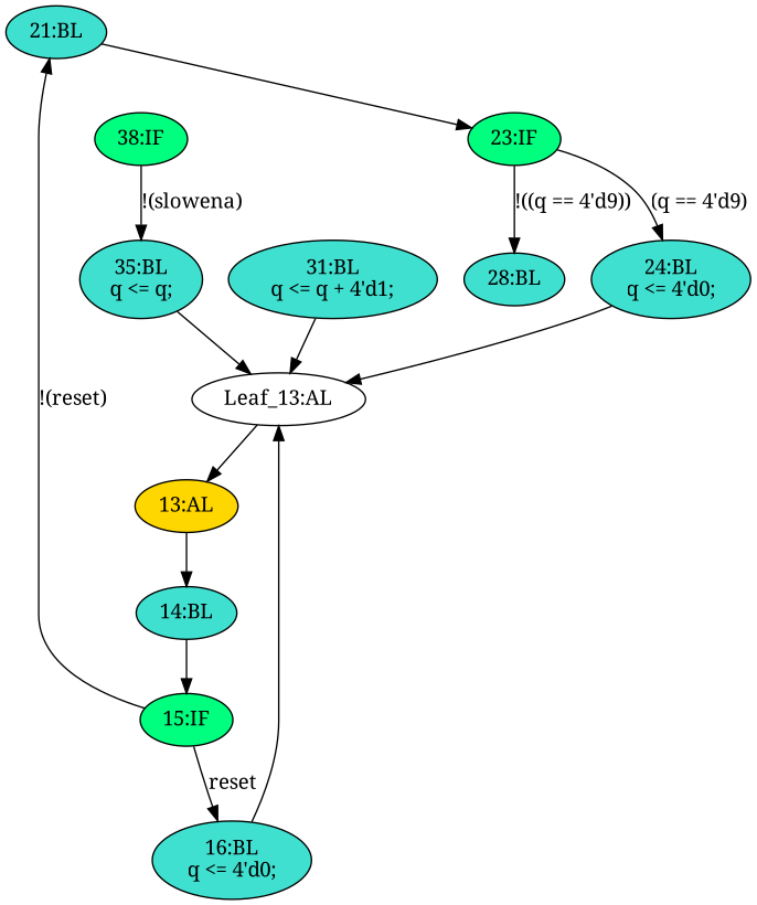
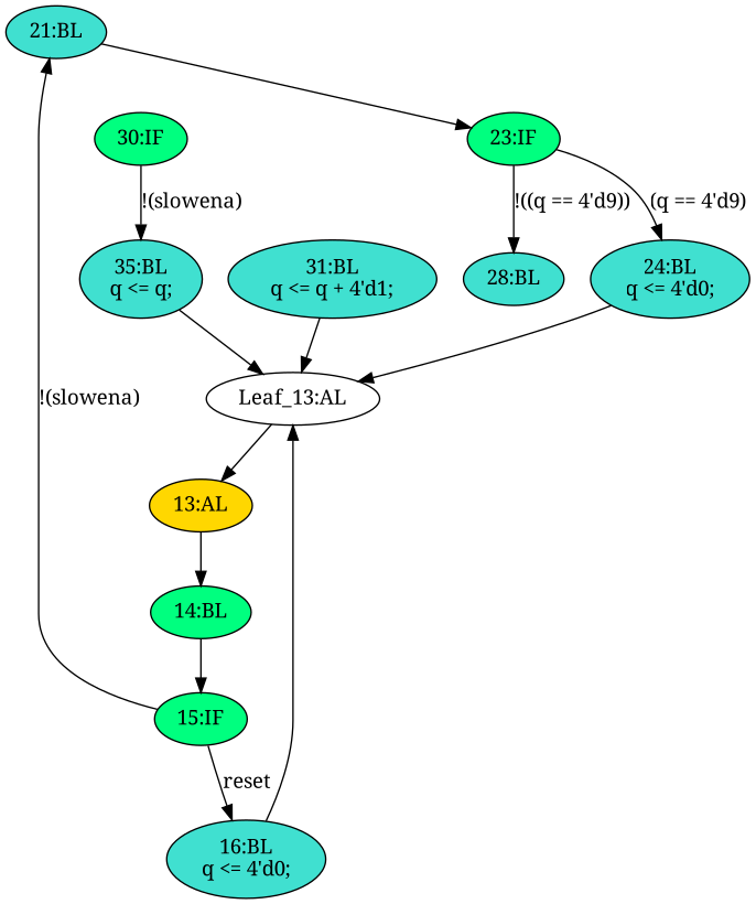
  strict digraph {
    fontname="Noto Serif"
    node [fillcolor=turquoise fontname="Noto Serif" statements="[]" style=filled typ=Block]
    edge [cond="[]" fontname="Noto Serif" lineno=None]
    n1 [ast="<pyverilog.vparser.ast.Block object at 0x7fca77063790>" label="21:BL"]
    n2 [ast="<pyverilog.vparser.ast.IfStatement object at 0x7fca76dce550>" fillcolor=springgreen label="23:IF" typ=IfStatement]
    n3 [ast="<pyverilog.vparser.ast.Block object at 0x7fca77063210>" label="24:BL\nq <= 4'd0;" statements="[<pyverilog.vparser.ast.NonblockingSubstitution object at 0x7fca76dcecd0>]"]
    n4 [ast="<pyverilog.vparser.ast.Block object at 0x7fca76dce4d0>" label="28:BL"]
    n5 [def_var="['q']" label="Leaf_13:AL" fillcolor="" statements="" style="" typ=""]
    n6 [ast="<pyverilog.vparser.ast.Block object at 0x7fca77071390>" label="31:BL\nq <= q + 4'd1;" statements="[<pyverilog.vparser.ast.NonblockingSubstitution object at 0x7fca7707dd10>]"]
    n7 [ast="<pyverilog.vparser.ast.Always object at 0x7fca770f5790>" clk_sens=True fillcolor=gold label="13:AL" sens="['clk', 'reset']" typ=Always use_var="['reset', 'q', 'slowena']"]
-   n8 [ast="<pyverilog.vparser.ast.Block object at 0x7fca770771d0>" label="14:BL"]
+   n8 [ast="<pyverilog.vparser.ast.Block object at 0x7fca770771d0>" fillcolor=springgreen label="14:BL"]
    n9 [ast="<pyverilog.vparser.ast.Block object at 0x7fca77066750>" label="35:BL\nq <= q;" statements="[<pyverilog.vparser.ast.NonblockingSubstitution object at 0x7fca77066150>]"]
    n10 [ast="<pyverilog.vparser.ast.IfStatement object at 0x7fca77063d10>" fillcolor=springgreen label="15:IF" typ=IfStatement]
    n11 [ast="<pyverilog.vparser.ast.Block object at 0x7fca770f5e10>" label="16:BL\nq <= 4'd0;" statements="[<pyverilog.vparser.ast.NonblockingSubstitution object at 0x7fca76dd6bd0>]"]
-   n12 [ast="<pyverilog.vparser.ast.IfStatement object at 0x7fca77066e90>" fillcolor=springgreen label="38:IF" typ=IfStatement]
+   n12 [ast="<pyverilog.vparser.ast.IfStatement object at 0x7fca77066e90>" fillcolor=springgreen label="30:IF" typ=IfStatement]
    n1 -> n2
    n2 -> n3 [cond="['q']" label="(q == 4'd9)" lineno=23]
    n2 -> n4 [cond="['q']" label="!((q == 4'd9))" lineno=23]
    n3 -> n5
    n5 -> n7 [cond="" lineno=""]
    n6 -> n5
    n7 -> n8
    n8 -> n10
    n9 -> n5
-   n10 -> n1 [cond="['reset']" label="!(reset)" lineno=15]
+   n10 -> n1 [cond="['reset']" label="!(slowena)" lineno=15]
    n10 -> n11 [cond="['reset']" label=reset lineno=15]
    n11 -> n5
    n12 -> n9 [cond="['slowena']" label="!(slowena)" lineno=30]
  }
